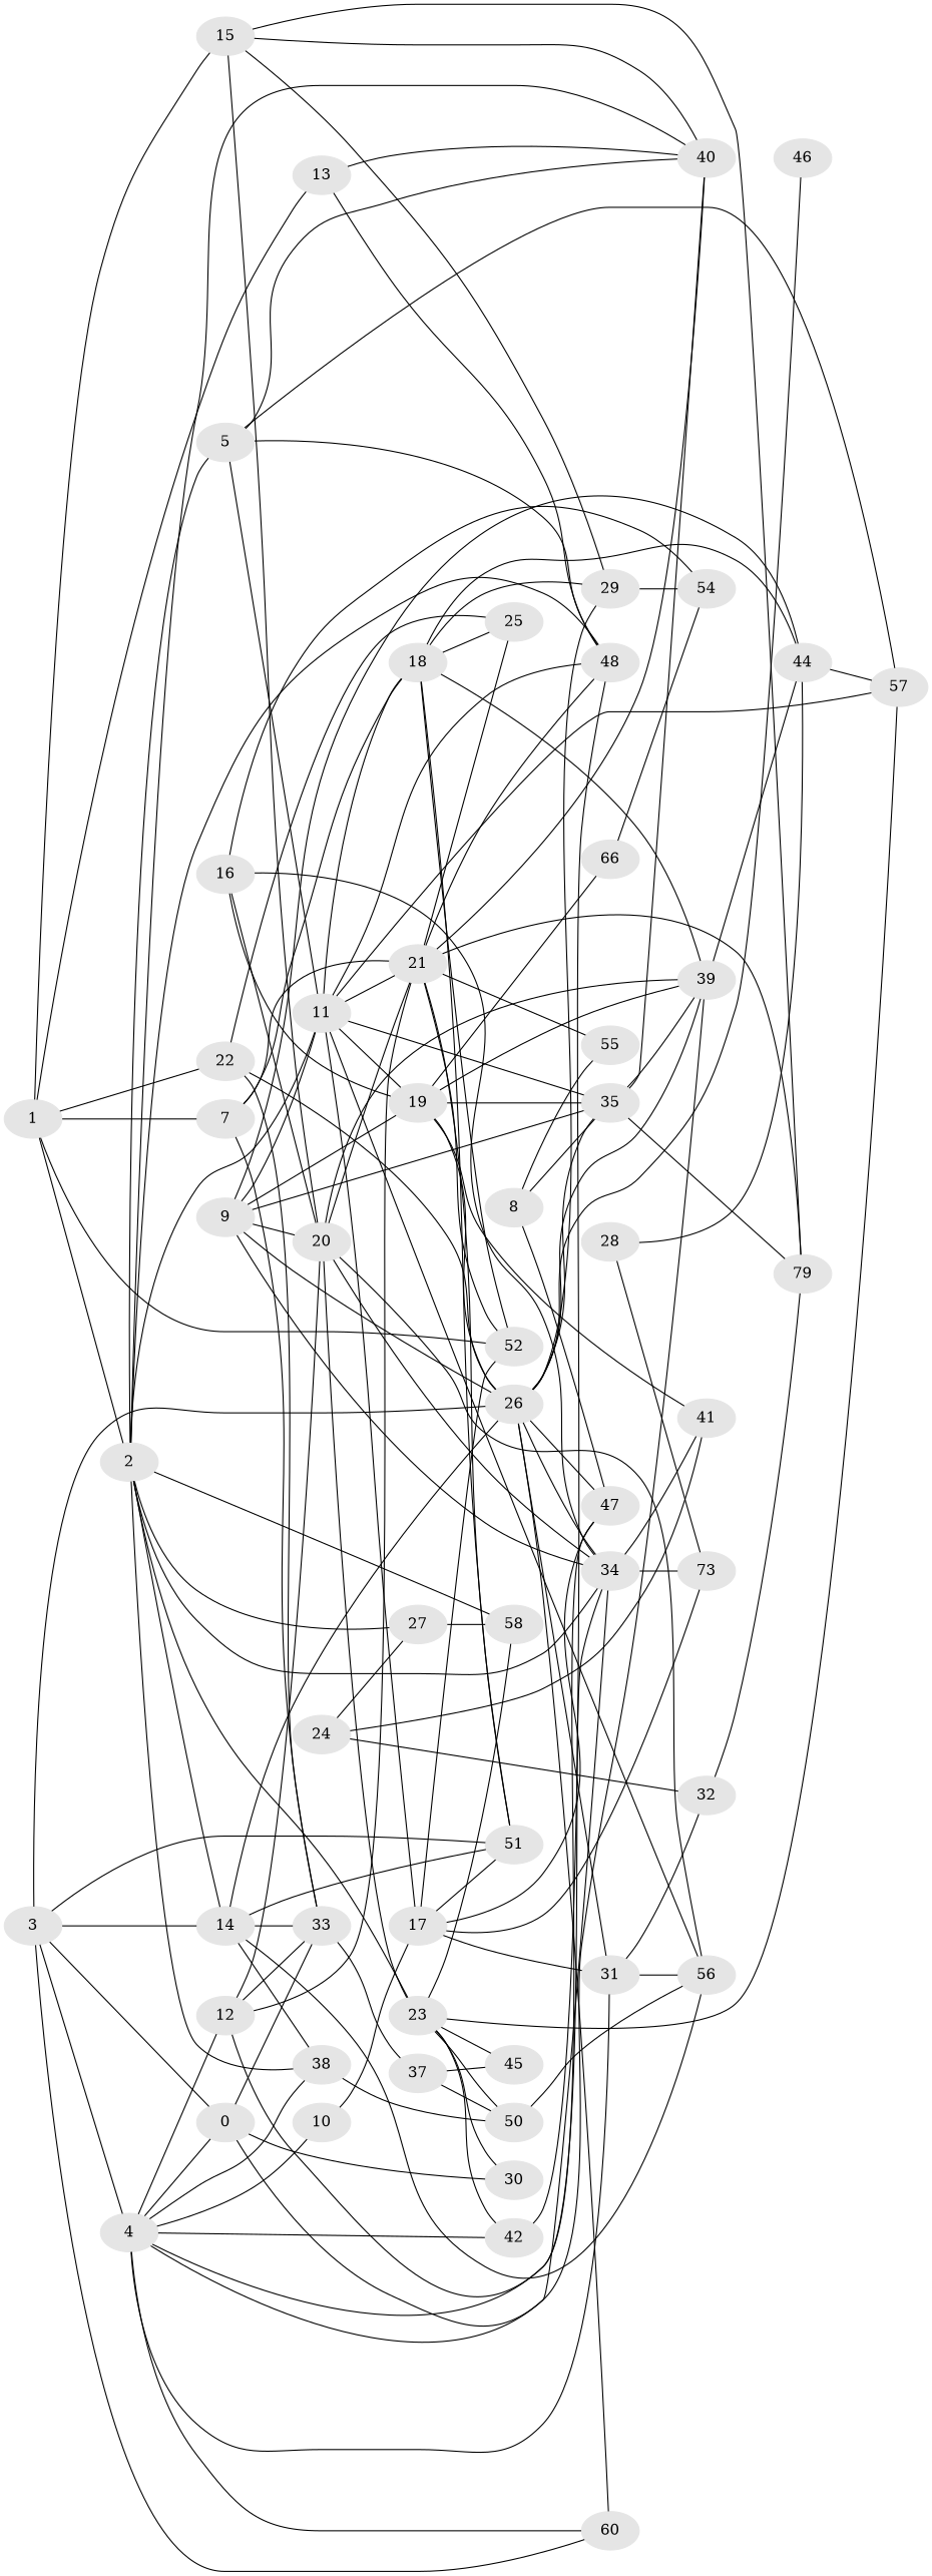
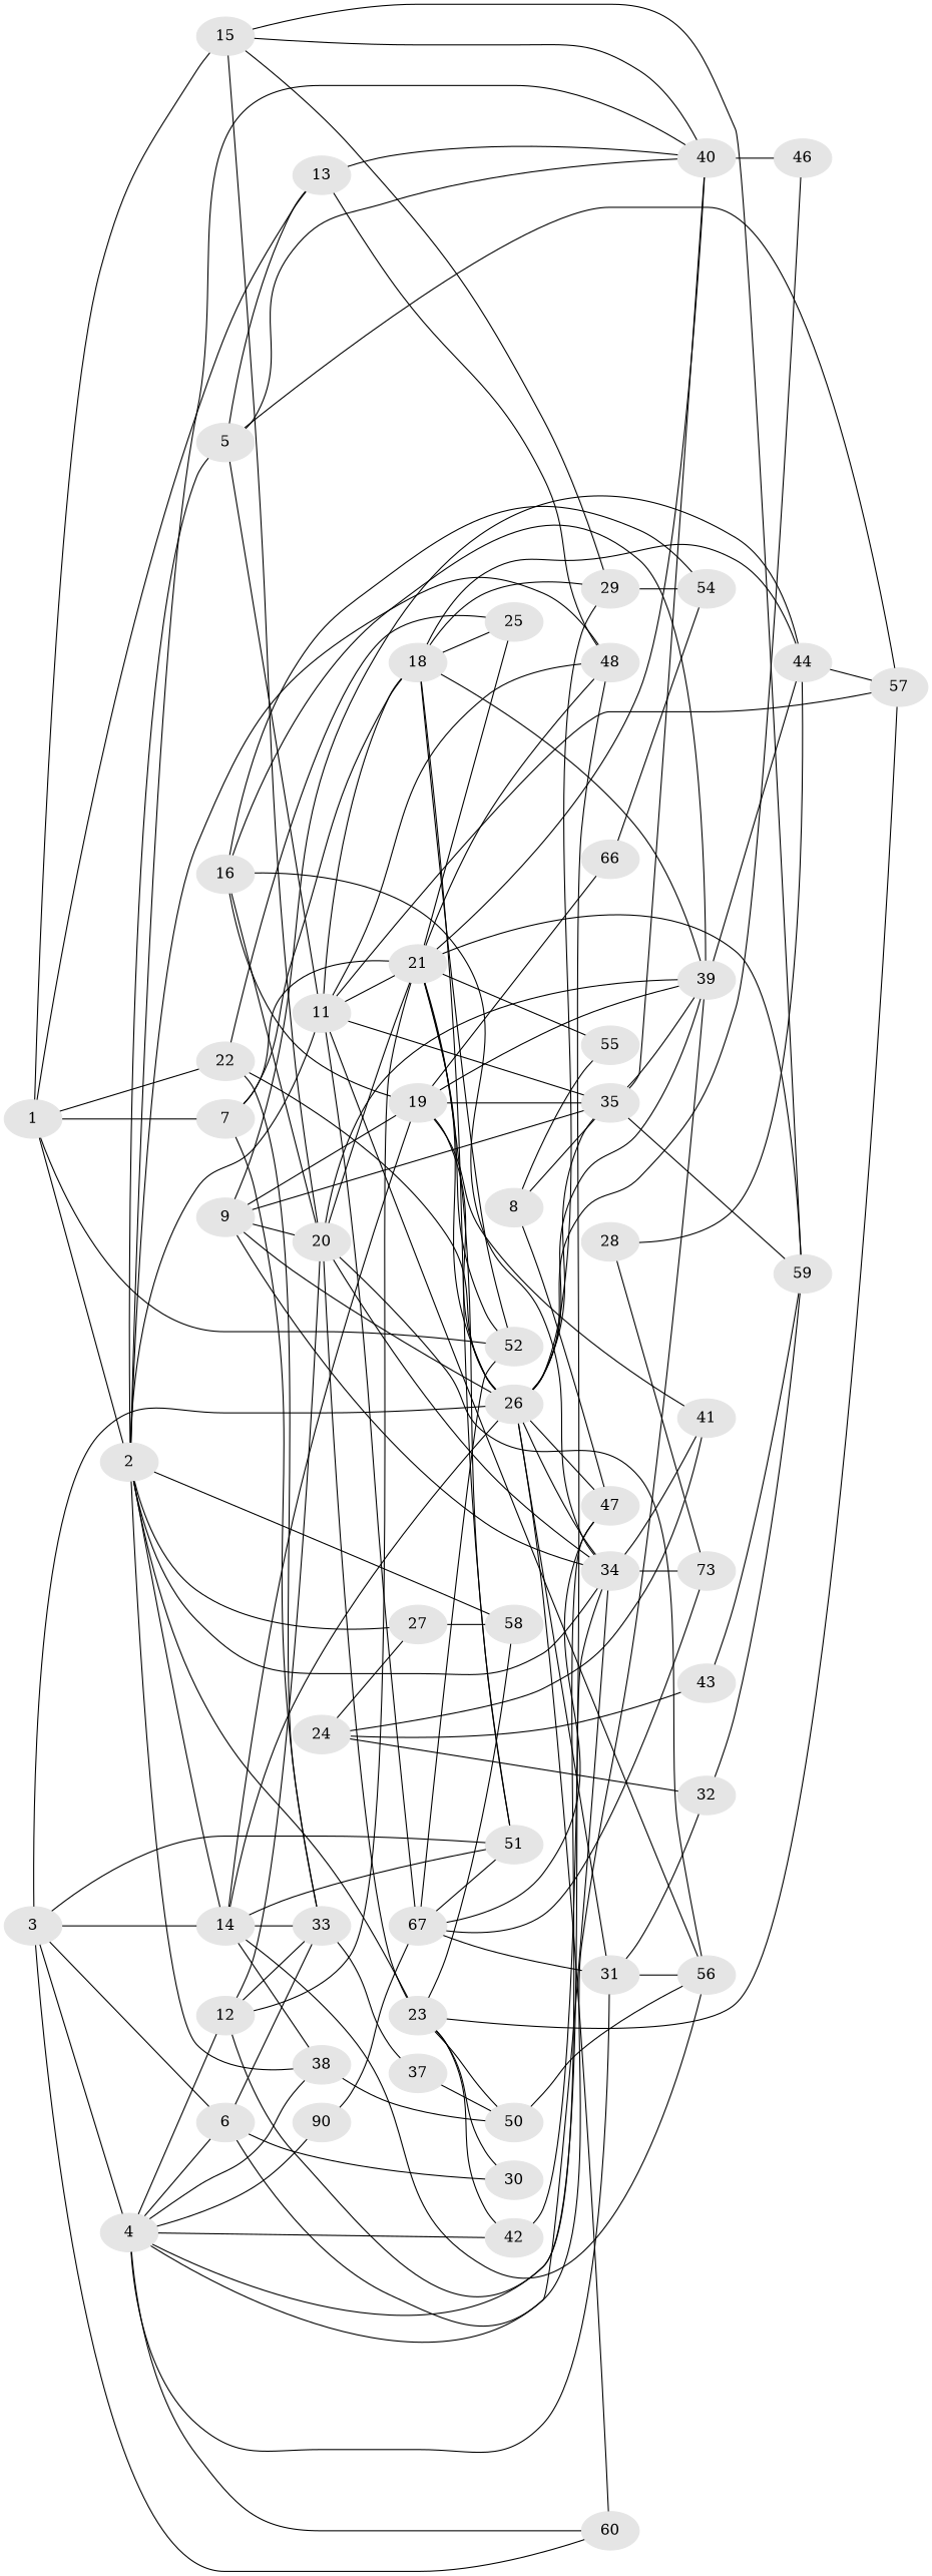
  graph {
    rankdir=LR
    node [color=gray90 style=filled]
    edge [weight=1.0]
    1
    2
    7
    13
    15
    22
    52
    5
    11
    14
    23
    27
    34
    38
    40
    48
    58
    18
    21
    33
    20
    29
-   59 [label=79]
+   59
    26
    25
    57
    35
-   17
+   17 [label=67]
    56
    51
    19
    39
    42
    30
    50
-   45
    n37 [label=73]
    41
    46
    3
    4
-   6 [label=0]
+   6
    60
-   10
+   10 [label=90]
    12
    31
    47
    32
    44
    55
    37
    8
    9
    n54 [label=66]
    54
    16
    24
+   43
    28
    1 -- 2 [weight=2.0]
    1 -- 7
    1 -- 13
    1 -- 15
    1 -- 22
    1 -- 52
    2 -- 5
    2 -- 11 [weight=2.0]
    2 -- 14
    2 -- 23
    2 -- 27
    2 -- 34
    2 -- 38
    2 -- 40 [weight=2.0]
    2 -- 48
    2 -- 58
    7 -- 18
    7 -- 21
    7 -- 33
    13 -- 40
    13 -- 48
    15 -- 40
    15 -- 20
    15 -- 29
    15 -- 59
    22 -- 33
    22 -- 26
    22 -- 25
-   5 -- 48
+   5 -- 13
    5 -- 11 [weight=2.0]
    5 -- 40
    5 -- 57
    11 -- 48 [weight=2.0]
    11 -- 18 [weight=2.0]
    11 -- 21
    11 -- 57
    11 -- 35
    11 -- 17
    11 -- 56
    14 -- 38 [weight=2.0]
    14 -- 33
    14 -- 26
    14 -- 56
    14 -- 51
-   11 -- 19
+   14 -- 19
    23 -- 58
    23 -- 57
    23 -- 42
    23 -- 30
    23 -- 50
-   23 -- 45
    27 -- 58
    34 -- n37
    34 -- 41
    38 -- 50
+   40 -- 46
    18 -- 52
    18 -- 29
    18 -- 25 [weight=2.0]
    18 -- 51
    18 -- 39
    18 -- 44
    21 -- 52
    21 -- 40
    21 -- 48
    21 -- 59
+   21 -- 26
    21 -- 25
    21 -- 51
    21 -- 55
    33 -- 37
    20 -- 23
    20 -- 34
    20 -- 21
    20 -- 56
    20 -- 39
    29 -- 54
    26 -- 34
    26 -- 29 [weight=2.0]
    26 -- 35
    26 -- 39 [weight=2.0]
    26 -- 46
    26 -- 60
    26 -- 31
    26 -- 47
    35 -- 40 [weight=2.0]
    35 -- 59
    35 -- 39
    17 -- 52
    17 -- 51
    17 -- n37
    17 -- 31
    17 -- 47
    19 -- 26
    19 -- 35
    19 -- 39
    19 -- 41 [weight=2.0]
    19 -- n54
    39 -- 44 [weight=2.0]
    42 -- 48
    50 -- 56
    3 -- 14 [weight=2.0]
    3 -- 26
    3 -- 51
    3 -- 4
    3 -- 6
    3 -- 60
    4 -- 34
    4 -- 38
    4 -- 42
    4 -- 6
    4 -- 60
    4 -- 10
    4 -- 12
    4 -- 31
    4 -- 47
    6 -- 33
    6 -- 39
    6 -- 30
    10 -- 17
    12 -- 34
    12 -- 21
    12 -- 33
    12 -- 20
    31 -- 56
    31 -- 32
    32 -- 59
    44 -- 57
    37 -- 50
-   37 -- 45
    8 -- 35
    8 -- 47
    8 -- 55
-   9 -- 11
    9 -- 34
    9 -- 20
    9 -- 26
    9 -- 35
    9 -- 19
    9 -- 44
    n54 -- 54
    16 -- 34
    16 -- 20
    16 -- 19
+   16 -- 39
    16 -- 54
    24 -- 27
    24 -- 41
    24 -- 32
+   24 -- 43
+   43 -- 59
    28 -- n37
    28 -- 44
  }
